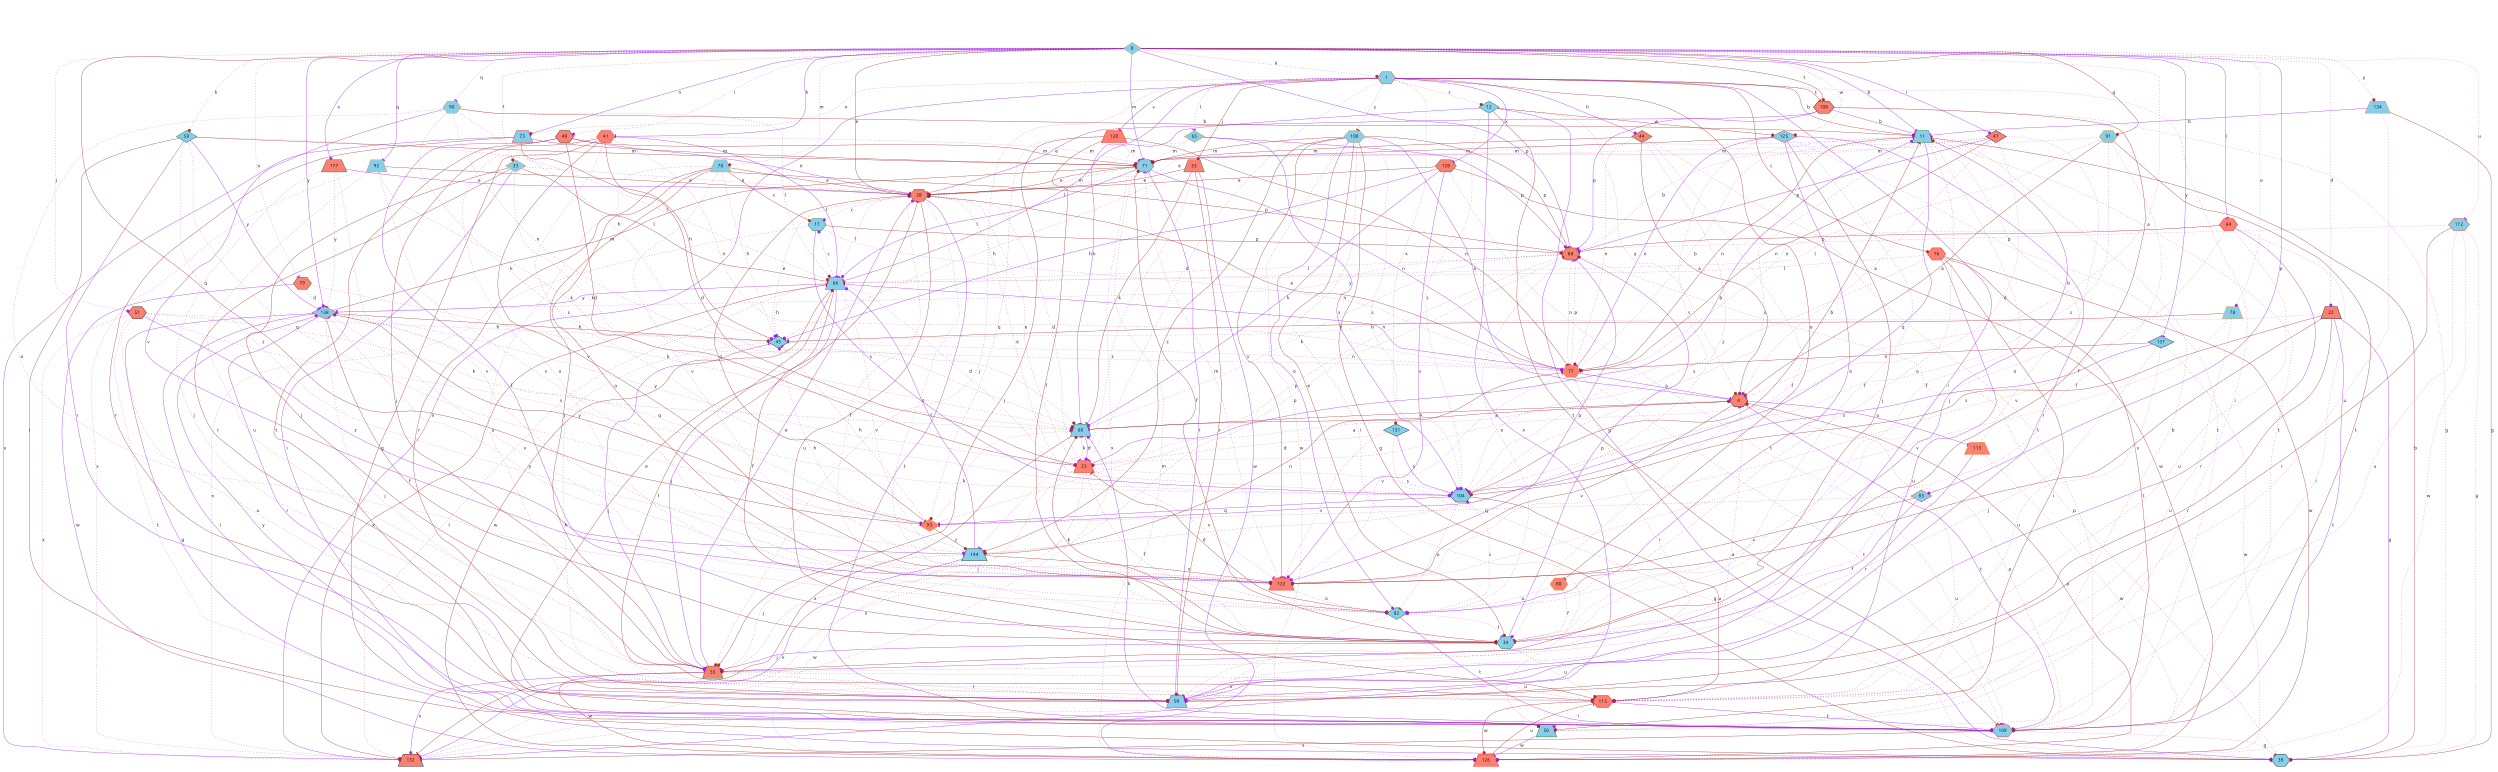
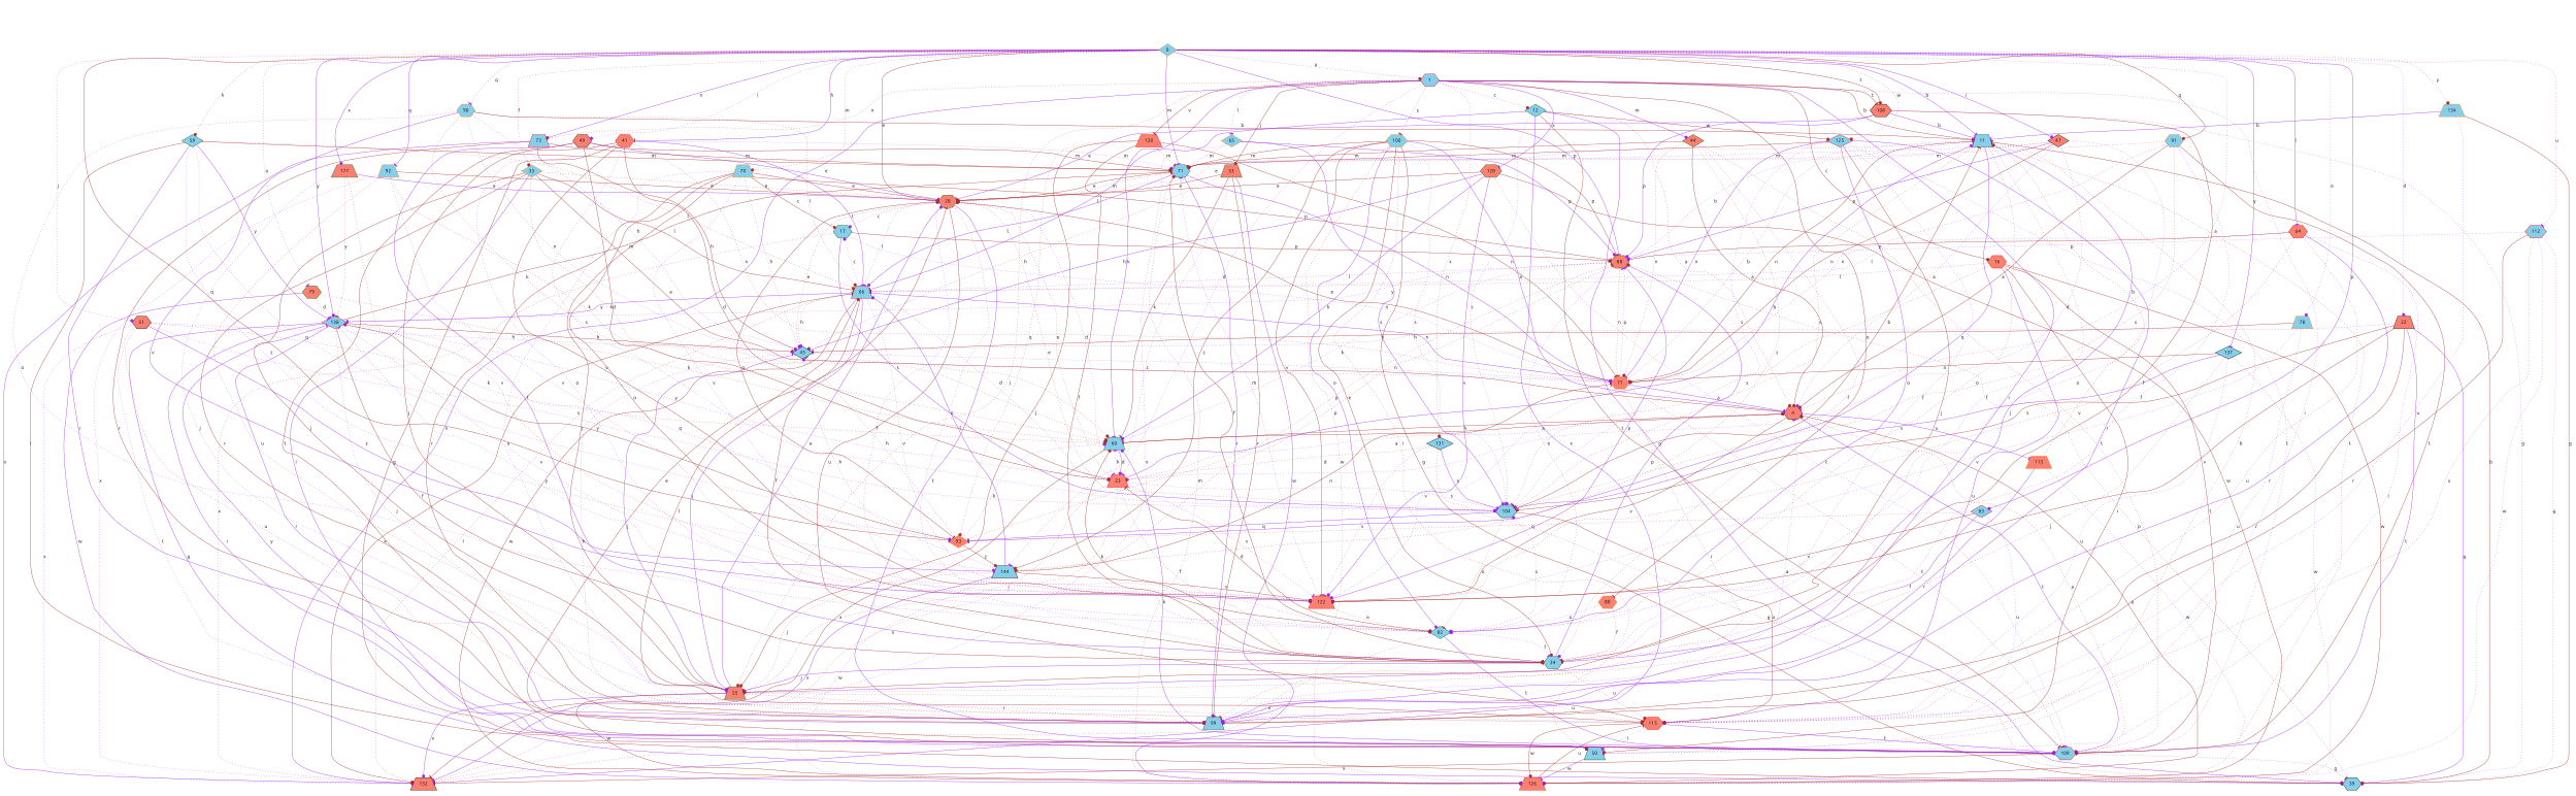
  strict digraph {
    fontname=Ubuntu
    node [color=darkgreen fillcolor=skyblue fontname=Ubuntu shape=hexagon style=filled]
    edge [arrowhead=tee color=purple fontname=Ubuntu style=solid]
    0 [color=darkorange shape=diamond]
    1 [color=red]
    4 [color=black fillcolor=salmon]
    11 [shape=trapezium]
    22 [color=black fillcolor=salmon shape=trapezium]
    28 [fillcolor=salmon]
    33 [color=darkorange shape=diamond]
    41 [color=red fillcolor=salmon]
    47 [color=black fillcolor=salmon shape=diamond]
    49 [color=black fillcolor=salmon]
    51 [color=black fillcolor=salmon]
    59 [shape=diamond]
    64 [color=red fillcolor=salmon]
    70 [color=darkorange shape=trapezium]
    71
    73 [color=red shape=trapezium]
    78 [color=darkorange shape=trapezium]
    79 [fillcolor=salmon]
    83 [color=red shape=diamond]
    88 [fillcolor=salmon]
    90 [color=darkorange]
    91 [color=darkorange]
    92 [color=darkorange shape=trapezium]
    93 [color=darkorange fillcolor=salmon shape=diamond]
    108 [color=black fillcolor=salmon]
    n26 [color=red label=112]
    125 [color=red shape=diamond]
    127 [fillcolor=salmon shape=trapezium]
    134 [color=darkorange shape=trapezium]
    137 [color=black shape=diamond]
    138 [color=red shape=diamond]
    12 [shape=diamond]
    16 [color=red fillcolor=salmon]
    23 [color=red fillcolor=salmon shape=trapezium]
    44 [fillcolor=salmon shape=diamond]
    50 [shape=trapezium]
    53 [fillcolor=salmon shape=trapezium]
    55 [fillcolor=salmon shape=trapezium]
    60 [shape=trapezium]
    65 [color=darkorange shape=diamond]
    80 [color=darkorange fillcolor=salmon]
    99 [shape=trapezium]
    100 [color=darkorange]
    120 [color=red fillcolor=salmon shape=trapezium]
    128 [fillcolor=salmon]
    131 [color=black shape=diamond]
    132 [color=black fillcolor=salmon shape=trapezium]
    109 [color=red]
    113 [color=darkorange fillcolor=salmon shape=trapezium]
    122 [color=red fillcolor=salmon shape=trapezium]
    34
    77 [color=darkorange fillcolor=salmon]
    82 [shape=diamond]
    104 [color=black]
    39 [color=black]
    45 [color=black shape=diamond]
    66 [color=red shape=trapezium]
    115 [color=red fillcolor=salmon]
    17
    144 [color=black shape=trapezium]
    126 [color=red fillcolor=salmon shape=trapezium]
    0 -> 1 [arrowhead=dot color=brown label=a style=dotted]
    0 -> 4 [label=a style=dotted]
    0 -> 11 [label=b]
    0 -> 22 [arrowhead=dot label=d style=dotted]
    0 -> 28 [arrowhead=dot color=brown label=e]
    0 -> 33 [arrowhead=dot color=brown label=f style=dotted]
    0 -> 41 [label=h]
    0 -> 47 [arrowhead=dot label=i]
    0 -> 49 [arrowhead=dot label=i style=dotted]
    0 -> 51 [arrowhead=dot label=j style=dotted]
    0 -> 59 [arrowhead=dot color=brown label=k style=dotted]
    0 -> 64 [label=l]
    0 -> 70 [arrowhead=dot color=brown label=m style=dotted]
    0 -> 71 [label=m]
    0 -> 73 [arrowhead=dot label=n]
    0 -> 78 [arrowhead=dot label=o style=dotted]
    0 -> 79 [label=o style=dotted]
    0 -> 83 [arrowhead=dot label=p]
    0 -> 88 [label=p]
    0 -> 90 [label=q style=dotted]
    0 -> 91 [arrowhead=dot color=brown label=q]
    0 -> 92 [label=q]
    0 -> 93 [color=brown label=q]
    0 -> 108 [arrowhead=dot color=brown label=t]
    0 -> n26 [label=u style=dotted]
    0 -> 125 [arrowhead=dot color=brown label=w style=dotted]
    0 -> 127 [arrowhead=dot label=x]
    0 -> 134 [arrowhead=dot color=brown label=y style=dotted]
    0 -> 137 [label=y]
    0 -> 138 [arrowhead=dot label=y]
    1 -> 11 [arrowhead=dot color=brown label=b]
    1 -> 73 [color=brown label=n style=dotted]
    1 -> 108 [color=brown label=t]
    1 -> 12 [arrowhead=dot color=brown label=c style=dotted]
    1 -> 16 [arrowhead=dot color=brown label=c]
    1 -> 23 [label=d style=dotted]
-   1 -> 44 [arrowhead=dot label=h]
+   1 -> 44 [arrowhead=dot label=m]
    1 -> 50 [label=i style=dotted]
    1 -> 53 [arrowhead=dot color=brown label=j]
    1 -> 55 [arrowhead=dot color=brown label=j style=dotted]
    1 -> 60 [label=k]
    1 -> 65 [label=l style=dotted]
    1 -> 80 [color=brown label=o]
    1 -> 99 [label=r]
    1 -> 100 [color=brown label=s style=dotted]
    1 -> 120 [color=brown label=v]
    1 -> 128 [label=x]
    1 -> 131 [arrowhead=dot color=brown label=x style=dotted]
    1 -> 132 [label=x]
    4 -> 60 [color=brown label=k]
    4 -> 109 [arrowhead=dot label=t]
    4 -> 113 [label=u]
    4 -> 122 [color=brown label=v]
    11 -> 71 [label=m style=dotted]
    11 -> 93 [label=q]
    11 -> 55 [arrowhead=dot label=j]
    11 -> 109 [color=brown label=t style=dotted]
    11 -> 34 [label=f style=dotted]
    11 -> 77 [color=brown label=n]
    11 -> 82 [arrowhead=dot color=brown label=o style=dotted]
    11 -> 104 [arrowhead=dot color=brown label=s style=dotted]
    22 -> 99 [arrowhead=dot color=brown label=r]
    22 -> 109 [label=t]
    22 -> 122 [arrowhead=dot color=brown label=v]
    22 -> 104 [arrowhead=dot color=brown label=s]
    22 -> 39 [arrowhead=dot label=g]
    22 -> 45 [label=h style=dotted]
    28 -> 71 [color=brown label=m style=dotted]
    28 -> 93 [color=brown label=q]
    28 -> 23 [label=d style=dotted]
    28 -> 109 [label=t]
    28 -> 34 [label=f style=dotted]
    28 -> 82 [label=o style=dotted]
    28 -> 66 [label=l style=dotted]
    28 -> 115 [color=brown label=u]
    28 -> 17 [arrowhead=dot label=c style=dotted]
+   33 -> 4 [color=brown label=a]
    33 -> 28 [color=brown label=e style=dotted]
    33 -> 50 [arrowhead=dot label=i]
    33 -> 55 [color=brown label=j]
    33 -> 60 [arrowhead=dot color=brown label=k style=dotted]
    33 -> 99 [color=brown label=r]
    33 -> 66 [color=brown label=l]
    41 -> 71 [arrowhead=dot label=m style=dotted]
    41 -> 23 [arrowhead=dot color=brown label=d]
    41 -> 55 [arrowhead=dot color=brown label=j]
    41 -> 122 [arrowhead=dot color=brown label=v]
    41 -> 77 [color=brown label=n style=dotted]
    41 -> 82 [label=o style=dotted]
    41 -> 104 [arrowhead=dot label=s style=dotted]
    41 -> 39 [color=brown label=g]
    41 -> 66 [label=l]
    47 -> 4 [arrowhead=dot label=a style=dotted]
    47 -> 28 [label=e style=dotted]
    47 -> 71 [label=m style=dotted]
    47 -> 88 [arrowhead=dot label=p]
    47 -> 23 [arrowhead=dot label=d style=dotted]
    47 -> 77 [arrowhead=dot color=brown label=n]
    47 -> 82 [label=o style=dotted]
    49 -> 28 [label=e]
    49 -> 71 [arrowhead=dot color=brown label=m]
    49 -> 23 [arrowhead=dot color=brown label=d]
    49 -> 109 [arrowhead=dot color=brown label=t]
    49 -> 34 [arrowhead=dot label=f]
    51 -> 60 [arrowhead=dot color=brown label=k style=dotted]
    51 -> 132 [label=x style=dotted]
    51 -> 109 [arrowhead=dot label=t style=dotted]
    51 -> 104 [label=s style=dotted]
    51 -> 45 [label=h style=dotted]
    51 -> 115 [color=brown label=u style=dotted]
    51 -> 144 [label=z]
    59 -> 71 [arrowhead=dot color=brown label=m]
    59 -> 93 [label=q style=dotted]
    59 -> 138 [label=y]
    59 -> 50 [arrowhead=dot color=brown label=i]
    59 -> 99 [arrowhead=dot label=r]
    59 -> 66 [arrowhead=dot color=brown label=l style=dotted]
    59 -> 144 [arrowhead=dot label=z style=dotted]
    64 -> 88 [color=brown label=p]
    64 -> 50 [label=i style=dotted]
    64 -> 99 [arrowhead=dot label=r]
    64 -> 122 [arrowhead=dot color=brown label=v style=dotted]
    64 -> 66 [label=l style=dotted]
    64 -> 115 [arrowhead=dot color=brown label=u style=dotted]
    70 -> 28 [color=brown label=e]
    70 -> 88 [color=brown label=p]
    70 -> 55 [color=brown label=j]
    70 -> 99 [arrowhead=dot color=brown label=r]
    70 -> 122 [arrowhead=dot label=v style=dotted]
    70 -> 82 [arrowhead=dot color=brown label=o]
    70 -> 45 [arrowhead=dot label=h style=dotted]
    70 -> 115 [label=u style=dotted]
    70 -> 17 [arrowhead=dot color=brown label=c]
    71 -> 28 [arrowhead=dot color=brown label=e]
    71 -> 99 [arrowhead=dot label=r]
    71 -> 34 [arrowhead=dot color=brown label=f]
    71 -> 77 [label=n]
    71 -> 66 [arrowhead=dot label=l]
    73 -> 71 [color=brown label=m]
    73 -> 99 [arrowhead=dot color=brown label=r]
    73 -> 132 [label=x]
    73 -> 45 [arrowhead=dot color=brown label=h]
    78 -> 122 [label=v style=dotted]
    78 -> 45 [color=brown label=h]
    78 -> 115 [arrowhead=dot label=u style=dotted]
    79 -> 138 [label=d style=dotted]
    79 -> 60 [arrowhead=dot color=brown label=k style=dotted]
    79 -> 126 [arrowhead=dot label=w]
    83 -> 93 [color=brown label=q style=dotted]
    83 -> 122 [color=brown label=v]
    83 -> 34 [label=f]
    83 -> 115 [arrowhead=dot label=u style=dotted]
    88 -> 11 [label=b style=dotted]
    88 -> 138 [label=y style=dotted]
    88 -> 60 [label=k style=dotted]
    88 -> 77 [color=brown label=n style=dotted]
    88 -> 82 [arrowhead=dot label=o style=dotted]
    88 -> 66 [label=l style=dotted]
    90 -> 11 [color=brown label=b]
    90 -> 60 [arrowhead=dot color=brown label=k style=dotted]
    90 -> 122 [arrowhead=dot label=v]
    90 -> 77 [label=n style=dotted]
    90 -> 82 [arrowhead=dot label=o style=dotted]
    90 -> 45 [arrowhead=dot label=h style=dotted]
    90 -> 66 [arrowhead=dot color=brown label=l style=dotted]
    91 -> 4 [arrowhead=dot color=brown label=a]
    91 -> 71 [color=brown label=m style=dotted]
    91 -> 109 [arrowhead=dot color=brown label=t]
    91 -> 34 [label=f style=dotted]
    91 -> 77 [label=n style=dotted]
    91 -> 104 [color=brown label=s style=dotted]
    92 -> 28 [color=brown label=e]
    92 -> 60 [arrowhead=dot color=brown label=k style=dotted]
    92 -> 132 [label=x style=dotted]
    92 -> 122 [label=v style=dotted]
    92 -> 115 [color=brown label=u style=dotted]
    93 -> 88 [color=brown label=p style=dotted]
    93 -> 138 [arrowhead=dot color=brown label=y]
    93 -> 60 [arrowhead=dot label=k style=dotted]
    93 -> 45 [color=brown label=h style=dotted]
    93 -> 144 [arrowhead=dot color=brown label=z]
    108 -> 11 [label=b]
    108 -> 28 [label=e]
    108 -> 88 [arrowhead=dot label=p]
    108 -> 34 [color=brown label=f]
    108 -> 39 [label=g style=dotted]
    n26 -> 88 [label=p style=dotted]
    n26 -> 99 [color=brown label=r]
    n26 -> 39 [arrowhead=dot label=g style=dotted]
    n26 -> 115 [arrowhead=dot color=brown label=u style=dotted]
    n26 -> 126 [label=w style=dotted]
    125 -> 71 [arrowhead=dot color=brown label=m]
    125 -> 55 [arrowhead=dot color=brown label=j]
    125 -> 99 [arrowhead=dot label=r]
    125 -> 109 [arrowhead=dot label=t style=dotted]
    125 -> 34 [label=f style=dotted]
    125 -> 77 [label=n]
    125 -> 82 [arrowhead=dot label=o]
    125 -> 104 [label=s style=dotted]
    127 -> 28 [label=e]
    127 -> 138 [color=brown label=y style=dotted]
    127 -> 55 [label=j style=dotted]
    127 -> 122 [color=brown label=v style=dotted]
    134 -> 11 [label=b]
    134 -> 39 [color=brown label=g]
    134 -> 115 [arrowhead=dot label=u style=dotted]
    137 -> 55 [color=brown label=j style=dotted]
    137 -> 77 [arrowhead=dot color=brown label=n]
    137 -> 104 [label=s]
    137 -> 115 [label=u style=dotted]
    137 -> 126 [arrowhead=dot label=w style=dotted]
    138 -> 71 [color=brown label=m]
    138 -> 93 [arrowhead=dot label=q style=dotted]
    138 -> 50 [arrowhead=dot label=i]
    138 -> 55 [arrowhead=dot label=j style=dotted]
    138 -> 99 [arrowhead=dot label=r]
    138 -> 122 [label=v style=dotted]
    138 -> 34 [arrowhead=dot color=brown label=f]
    138 -> 39 [arrowhead=dot label=g]
    138 -> 45 [arrowhead=dot color=brown label=h]
    12 -> 4 [arrowhead=dot color=brown label=a style=dotted]
    12 -> 125 [arrowhead=dot color=brown label=w]
    12 -> 132 [label=x]
    12 -> 109 [color=brown label=t]
    12 -> 104 [arrowhead=dot label=s style=dotted]
    12 -> 39 [arrowhead=dot label=g]
    12 -> 66 [label=l]
    16 -> 50 [arrowhead=dot color=brown label=i]
    16 -> 109 [color=brown label=t]
    16 -> 104 [color=brown label=s style=dotted]
    16 -> 66 [color=brown label=l style=dotted]
    16 -> 115 [arrowhead=dot label=u]
    16 -> 126 [color=brown label=w]
    23 -> 4 [arrowhead=dot label=a style=dotted]
    23 -> 11 [arrowhead=dot label=b]
    23 -> 28 [color=brown label=e style=dotted]
    23 -> 138 [label=y style=dotted]
    23 -> 55 [arrowhead=dot color=brown label=j style=dotted]
    23 -> 60 [label=k style=dotted]
    23 -> 132 [color=brown label=x style=dotted]
    23 -> 122 [label=v style=dotted]
    23 -> 34 [color=brown label=f style=dotted]
    23 -> 104 [label=s style=dotted]
    44 -> 4 [arrowhead=dot color=brown label=a]
    44 -> 71 [arrowhead=dot color=brown label=m]
    44 -> 109 [color=brown label=t style=dotted]
    44 -> 34 [arrowhead=dot label=f style=dotted]
    44 -> 77 [arrowhead=dot color=brown label=n style=dotted]
    44 -> 144 [arrowhead=dot color=brown label=z style=dotted]
    50 -> 11 [color=brown label=b style=dotted]
    50 -> 126 [label=w]
    53 -> 28 [color=brown label=e]
    53 -> 60 [color=brown label=k]
    53 -> 99 [color=brown label=r]
    53 -> 45 [arrowhead=dot color=brown label=h style=dotted]
    53 -> 144 [label=z style=dotted]
    53 -> 126 [label=w]
    55 -> 28 [arrowhead=dot label=e]
    55 -> 99 [arrowhead=dot color=brown label=r style=dotted]
    55 -> 132 [arrowhead=dot label=x]
    55 -> 115 [arrowhead=dot color=brown label=u style=dotted]
    55 -> 126 [arrowhead=dot color=brown label=w]
    60 -> 4 [arrowhead=dot color=brown label=a]
    60 -> 23 [arrowhead=dot label=d]
    60 -> 132 [color=brown label=x]
    65 -> 71 [color=brown label=m style=dotted]
    65 -> 88 [arrowhead=dot label=p]
    65 -> 132 [label=x style=dotted]
    65 -> 104 [arrowhead=dot label=s]
    80 -> 34 [color=brown label=f style=dotted]
    80 -> 82 [label=o style=dotted]
    99 -> 4 [label=a style=dotted]
    99 -> 45 [label=h style=dotted]
    100 -> 4 [label=a]
    100 -> 71 [arrowhead=dot color=brown label=m]
    100 -> 88 [color=brown label=p]
    100 -> 50 [arrowhead=dot color=brown label=i style=dotted]
    100 -> 122 [color=brown label=v]
    100 -> 34 [arrowhead=dot color=brown label=e]
    100 -> 82 [arrowhead=dot label=o]
    100 -> 104 [arrowhead=dot label=s style=dotted]
    100 -> 39 [color=brown label=g]
    100 -> 144 [arrowhead=dot color=brown label=z]
    100 -> 126 [color=brown label=w style=dotted]
    120 -> 71 [color=brown label=m style=dotted]
    120 -> 93 [arrowhead=dot color=brown label=q style=dotted]
    120 -> 55 [arrowhead=dot color=brown label=j]
    120 -> 34 [color=brown label=f]
    120 -> 77 [color=brown label=n]
    128 -> 28 [arrowhead=dot color=brown label=e]
    128 -> 60 [arrowhead=dot label=k]
    128 -> 109 [label=t style=dotted]
    128 -> 122 [arrowhead=dot label=v]
    128 -> 45 [label=h]
    128 -> 126 [arrowhead=dot color=brown label=w]
    131 -> 23 [color=brown label=d style=dotted]
    131 -> 122 [label=v style=dotted]
    131 -> 104 [label=s]
    131 -> 39 [color=brown label=g style=dotted]
    132 -> 66 [color=brown label=l style=dotted]
    109 -> 4 [arrowhead=dot color=brown label=a style=dotted]
    109 -> 28 [color=brown label=e]
-   109 -> 138 [arrowhead=dot label=y]
+   109 -> 138 [label=y]
    109 -> 60 [arrowhead=dot label=k]
    109 -> 132 [color=brown label=x]
    109 -> 39 [color=brown label=g style=dotted]
    113 -> 11 [arrowhead=dot color=brown label=b style=dotted]
    113 -> 99 [label=r]
    113 -> 126 [arrowhead=dot label=w style=dotted]
    122 -> 71 [label=m style=dotted]
    122 -> 88 [label=p]
    122 -> 82 [arrowhead=dot color=brown label=o style=dotted]
    34 -> 88 [label=p]
    34 -> 55 [label=j]
    34 -> 60 [arrowhead=dot color=brown label=k]
    34 -> 115 [arrowhead=dot color=brown label=u style=dotted]
    77 -> 4 [label=a]
    77 -> 11 [label=b style=dotted]
    77 -> 28 [arrowhead=dot color=brown label=e]
    77 -> 88 [label=p style=dotted]
    77 -> 99 [color=brown label=r style=dotted]
    77 -> 109 [color=brown label=t style=dotted]
    77 -> 122 [arrowhead=dot label=v style=dotted]
    82 -> 138 [label=y style=dotted]
    82 -> 23 [color=brown label=d]
    82 -> 132 [color=brown label=x style=dotted]
    82 -> 109 [label=t]
    82 -> 34 [label=f style=dotted]
    82 -> 104 [arrowhead=dot label=s style=dotted]
    104 -> 11 [color=brown label=b]
    104 -> 28 [arrowhead=dot color=brown label=e style=dotted]
    104 -> 93 [label=q]
    104 -> 82 [color=brown label=o style=dotted]
    104 -> 115 [arrowhead=dot color=brown label=u]
    39 -> 11 [color=brown label=b]
    39 -> 88 [arrowhead=dot color=brown label=p style=dotted]
    45 -> 28 [arrowhead=dot color=brown label=e style=dotted]
    45 -> 55 [arrowhead=dot label=j]
    45 -> 77 [label=n style=dotted]
    66 -> 138 [label=y]
    66 -> 23 [label=d style=dotted]
    66 -> 55 [label=j]
    66 -> 132 [arrowhead=dot color=brown label=x]
    66 -> 122 [arrowhead=dot label=v style=dotted]
    66 -> 34 [color=brown label=f]
    66 -> 77 [arrowhead=dot label=n]
    66 -> 45 [arrowhead=dot label=h style=dotted]
    66 -> 17 [arrowhead=dot label=c style=dotted]
    66 -> 126 [arrowhead=dot color=brown label=w]
    115 -> 50 [arrowhead=dot label=i style=dotted]
    115 -> 109 [arrowhead=dot label=t]
    115 -> 66 [arrowhead=dot color=brown label=l]
    115 -> 126 [arrowhead=dot color=brown label=w]
    17 -> 88 [arrowhead=dot color=brown label=p]
    17 -> 132 [arrowhead=dot color=brown label=x style=dotted]
    17 -> 77 [arrowhead=dot label=n style=dotted]
    17 -> 104 [arrowhead=dot label=s]
    144 -> 88 [color=brown label=p style=dotted]
    144 -> 55 [color=brown label=j style=dotted]
    144 -> 132 [label=x]
    144 -> 122 [arrowhead=dot color=brown label=v]
    144 -> 77 [color=brown label=n]
    144 -> 45 [arrowhead=dot label=h style=dotted]
    144 -> 66 [arrowhead=dot label=l]
    144 -> 126 [arrowhead=dot label=w style=dotted]
    126 -> 4 [color=brown label=a]
    126 -> 71 [arrowhead=dot color=brown label=m style=dotted]
    126 -> 115 [color=brown label=u]
  }
